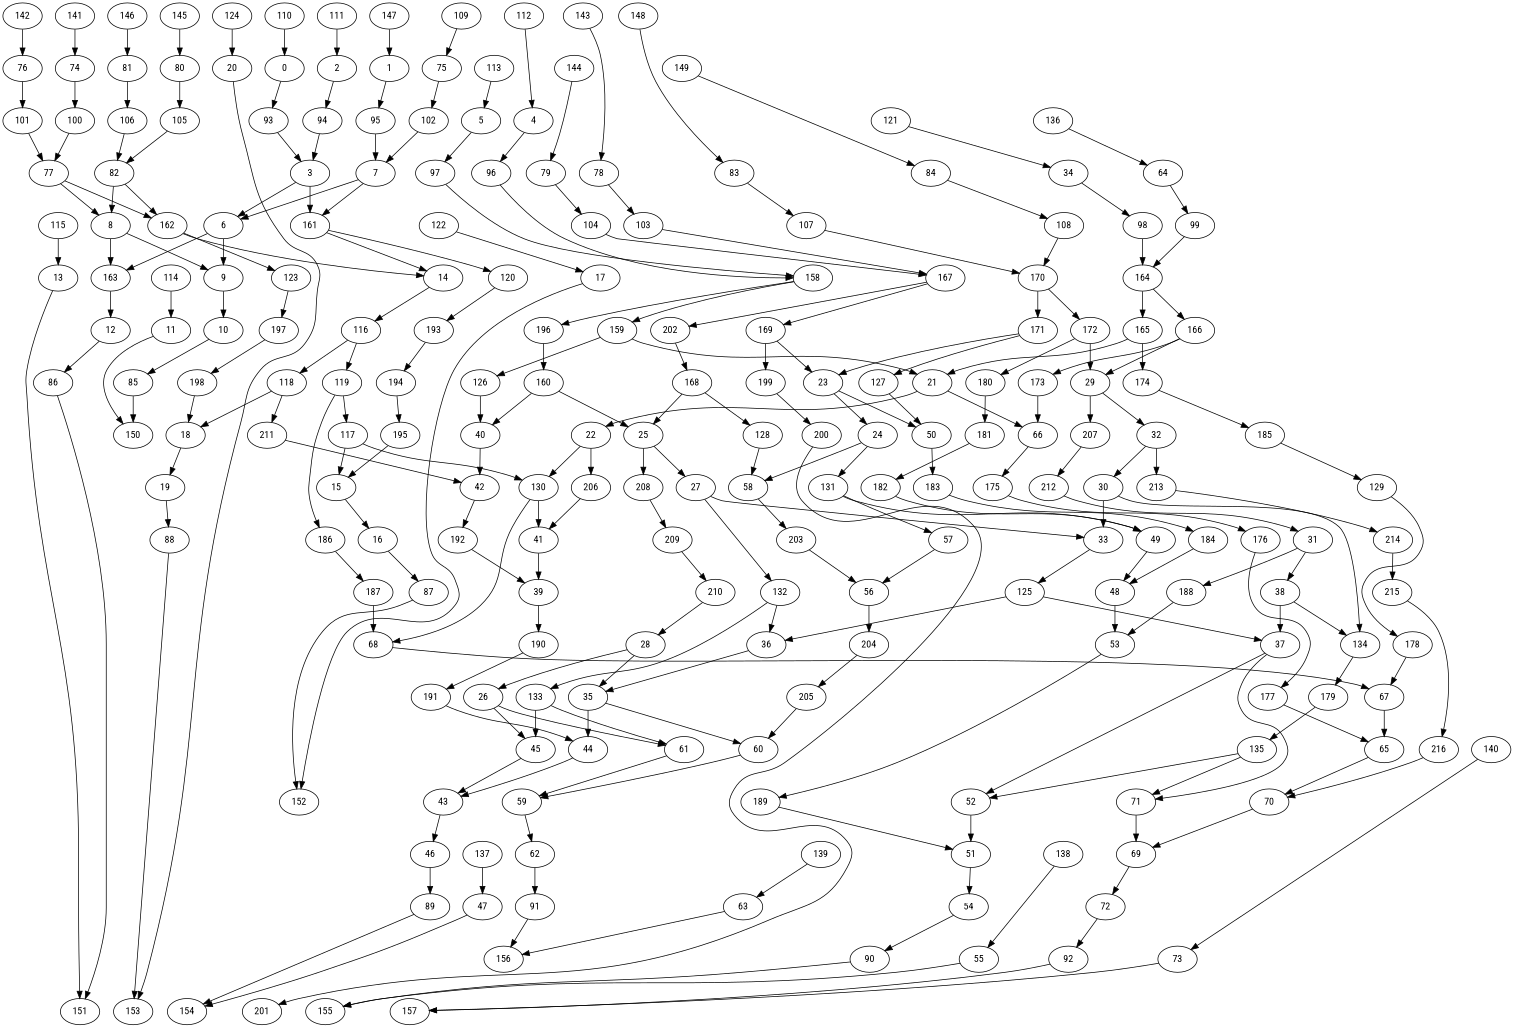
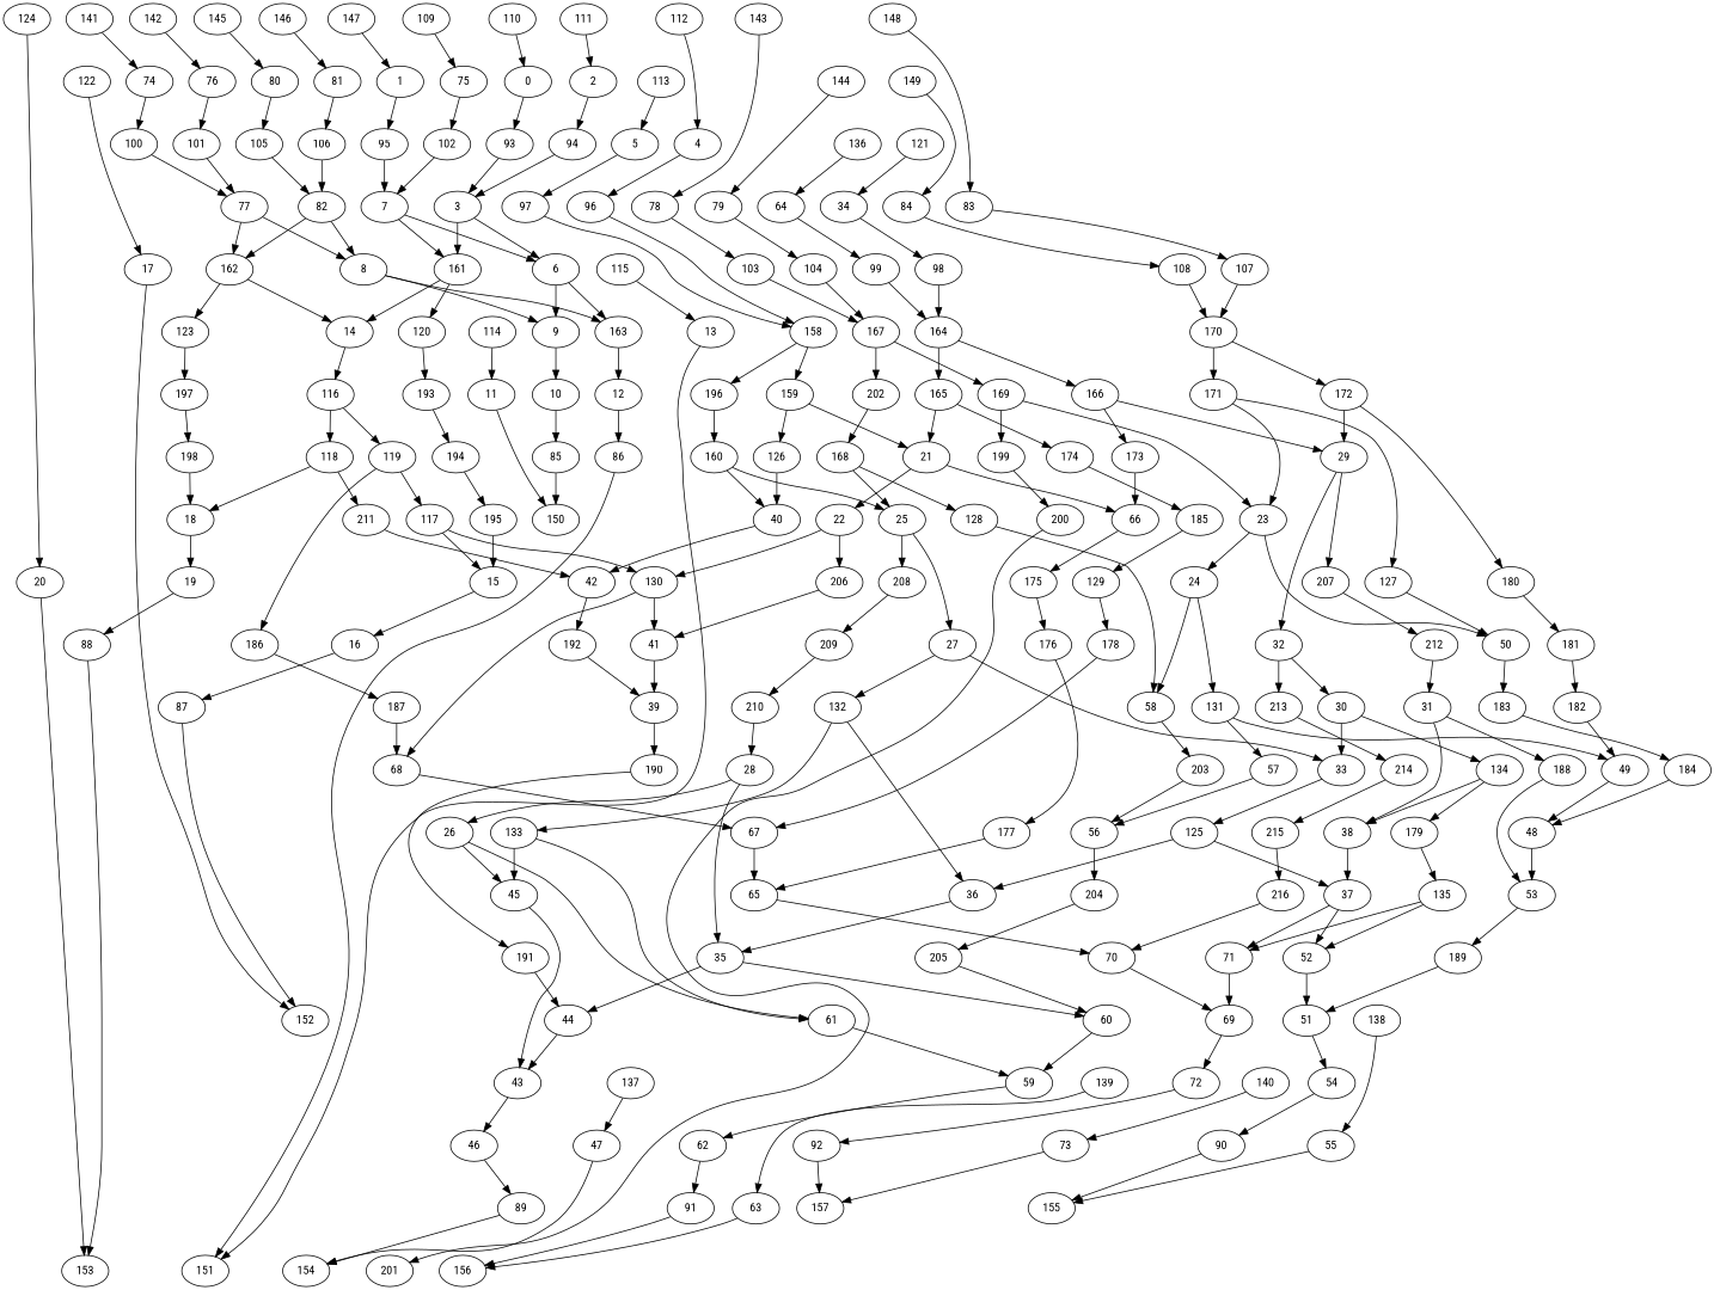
  digraph {
    fontname="Roboto Condensed"
    node [fontname="Roboto Condensed"]
    edge [fontname="Roboto Condensed" weight=0]
    0
    93
    3
    1
    95
    7
    2
    94
    6
    161
    9
    163
    14
    120
    4
    96
    158
    5
    97
    10
    12
    8
    85
    150
    11
    86
    151
    13
    116
    118
    119
    15
    16
    87
    152
    17
    18
    19
    88
    153
    20
    21
    22
    66
    130
    206
    175
    41
    68
    23
    24
    50
    58
    131
    183
    203
    49
    57
    25
    27
    208
    33
    132
    209
    26
    45
    61
    43
    59
    125
    36
    133
    28
    35
    44
    60
    29
    32
    207
    30
    213
    212
    134
    38
    179
    31
    188
    37
    53
    214
    34
    98
    164
    52
    71
    51
    69
    39
    190
    191
    40
    42
    192
    46
    89
    154
    47
    48
    189
    184
    54
    90
    155
    55
    56
    204
    205
    62
    91
    156
    63
    64
    99
    65
    70
    176
    67
    72
    92
    157
    73
    74
    100
    77
    75
    102
    76
    101
    162
    123
    78
    103
    167
    79
    104
    80
    105
    82
    81
    106
    83
    107
    170
    84
    108
    159
    196
    165
    166
    169
    202
    171
    172
    109
    110
    111
    112
    113
    114
    115
    211
    117
    186
    187
    193
    194
    121
    122
    197
    198
    124
    126
    127
    128
    129
    178
    135
    136
    137
    138
    139
    140
    141
    142
    143
    144
    145
    146
    147
    148
    149
    160
    174
    173
    185
    199
    168
    200
    180
    181
    177
    182
    195
    201
    210
    215
    216
    0 -> 93
    93 -> 3
    3 -> 6
    3 -> 161 [weight=1]
    1 -> 95
    95 -> 7 [weight=1]
    7 -> 6
    7 -> 161
    2 -> 94
    94 -> 3
    6 -> 9 [weight=1]
    6 -> 163
    161 -> 14
    161 -> 120
    9 -> 10 [weight=1]
    163 -> 12 [weight=1]
    14 -> 116
    120 -> 193
    4 -> 96
    96 -> 158
    158 -> 159
    158 -> 196
    5 -> 97
    97 -> 158
    10 -> 85
    12 -> 86
    8 -> 9
    8 -> 163
    85 -> 150 [weight=1]
    11 -> 150
    86 -> 151
    13 -> 151
    116 -> 118
    116 -> 119
    118 -> 18
    118 -> 211
    119 -> 117
    119 -> 186
    15 -> 16
    16 -> 87
    87 -> 152
    17 -> 152
    18 -> 19
    19 -> 88
    88 -> 153
    20 -> 153
    21 -> 22
    21 -> 66
    22 -> 130
    22 -> 206
    66 -> 175
    130 -> 41 [weight=1]
    130 -> 68
    206 -> 41
    175 -> 176
    41 -> 39 [weight=2]
    68 -> 67
    23 -> 24
    23 -> 50
    24 -> 58
    24 -> 131
    50 -> 183
    58 -> 203
    131 -> 49
    131 -> 57
    183 -> 184
    203 -> 56
    49 -> 48
    57 -> 56
    25 -> 27
    25 -> 208 [weight=1]
    27 -> 33
    27 -> 132
    208 -> 209
    33 -> 125
    132 -> 36
    132 -> 133
    209 -> 210
    26 -> 45
    26 -> 61
    45 -> 43
    61 -> 59
    43 -> 46
    59 -> 62
    125 -> 36
    125 -> 37
    36 -> 35
    133 -> 45 [weight=1]
    133 -> 61
    28 -> 26
    28 -> 35
    35 -> 44 [weight=1]
    35 -> 60
    44 -> 43
    60 -> 59
    29 -> 32
    29 -> 207
    32 -> 30
    32 -> 213 [weight=1]
    207 -> 212
    30 -> 33 [weight=1]
    30 -> 134
    213 -> 214
    212 -> 31
-   38 -> 134
+   134 -> 38
    134 -> 179
    38 -> 37 [weight=1]
    179 -> 135
    31 -> 38
    31 -> 188
    188 -> 53
    37 -> 52
    37 -> 71
    53 -> 189
    214 -> 215
    34 -> 98
    98 -> 164 [weight=2]
    164 -> 165 [weight=1]
    164 -> 166
    52 -> 51 [weight=1]
    71 -> 69 [weight=1]
    51 -> 54
    69 -> 72
    39 -> 190 [weight=1]
    190 -> 191
    191 -> 44 [weight=1]
    40 -> 42
    42 -> 192
    192 -> 39
    46 -> 89
    89 -> 154
    47 -> 154
    48 -> 53 [weight=1]
    189 -> 51
    184 -> 48
    54 -> 90
    90 -> 155
    55 -> 155
    56 -> 204 [weight=1]
    204 -> 205
    205 -> 60
    62 -> 91
    91 -> 156
    63 -> 156
    64 -> 99
    99 -> 164
    65 -> 70
    70 -> 69
    176 -> 177
    67 -> 65 [weight=2]
    72 -> 92
    92 -> 157
    73 -> 157
    74 -> 100
    100 -> 77
    77 -> 8
    77 -> 162
    75 -> 102
    102 -> 7
    76 -> 101
    101 -> 77
    162 -> 14
    162 -> 123
    123 -> 197
    78 -> 103
    103 -> 167
    167 -> 169
    167 -> 202
    79 -> 104
    104 -> 167
    80 -> 105
    105 -> 82
    82 -> 8
    82 -> 162
    81 -> 106
    106 -> 82
    83 -> 107
    107 -> 170
    170 -> 171 [weight=1]
    170 -> 172
    84 -> 108
    108 -> 170
    159 -> 21
    159 -> 126
    196 -> 160 [weight=1]
    165 -> 21
    165 -> 174
    166 -> 29
    166 -> 173
    169 -> 23
    169 -> 199 [weight=1]
    202 -> 168
    171 -> 23
    171 -> 127
    172 -> 29 [weight=3]
    172 -> 180
    109 -> 75
    110 -> 0
    111 -> 2
    112 -> 4
    113 -> 5
    114 -> 11
    115 -> 13
    211 -> 42
    117 -> 15
    117 -> 130
    186 -> 187
    187 -> 68 [weight=1]
    193 -> 194
    194 -> 195
    121 -> 34
    122 -> 17
    197 -> 198
    198 -> 18
    124 -> 20
    126 -> 40 [weight=1]
    127 -> 50
    128 -> 58
    129 -> 178
    178 -> 67
    135 -> 52
    135 -> 71
    136 -> 64
    137 -> 47
    138 -> 55
    139 -> 63
    140 -> 73
    141 -> 74
    142 -> 76
    143 -> 78
    144 -> 79
    145 -> 80
    146 -> 81
    147 -> 1
    148 -> 83
    149 -> 84
    160 -> 25
    160 -> 40
    174 -> 185
    173 -> 66 [weight=1]
    185 -> 129
    199 -> 200
    168 -> 25
    168 -> 128
    200 -> 201
    180 -> 181
    181 -> 182
    177 -> 65
    182 -> 49
    195 -> 15
    210 -> 28
    215 -> 216
    216 -> 70
  }
